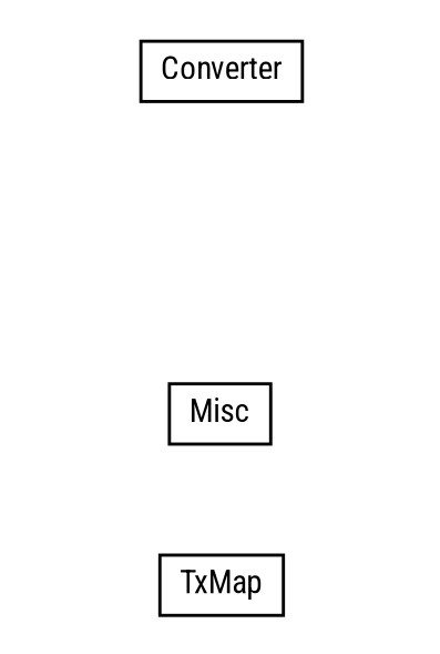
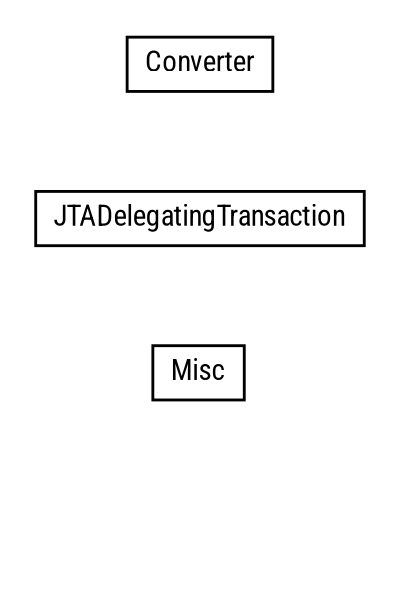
  digraph {
    nodesep=0.25
    ranksep=0.5
    rankdir=LR
    fontname="Roboto Condensed"
    node [fontcolor=black fontname="Roboto Condensed" fontsize=10.0 shape=plaintext]
-   n1 [label=<<table title="pt.ist.fenixframework.util.TxMap" border="0" cellborder="1" cellspacing="0" cellpadding="2" port="p" href="./TxMap.html"> 		<tr><td><table border="0" cellspacing="0" cellpadding="1"> <tr><td align="center" balign="center"> TxMap </td></tr> 		</table></td></tr> 		</table>>]
    n2 [label=<<table title="pt.ist.fenixframework.util.Misc" border="0" cellborder="1" cellspacing="0" cellpadding="2" port="p" href="./Misc.html"> 		<tr><td><table border="0" cellspacing="0" cellpadding="1"> <tr><td align="center" balign="center"> Misc </td></tr> 		</table></td></tr> 		</table>>]
+   n3 [label=<<table title="pt.ist.fenixframework.util.JTADelegatingTransaction" border="0" cellborder="1" cellspacing="0" cellpadding="2" port="p" href="./JTADelegatingTransaction.html"> 		<tr><td><table border="0" cellspacing="0" cellpadding="1"> <tr><td align="center" balign="center"> JTADelegatingTransaction </td></tr> 		</table></td></tr> 		</table>>]
    n4 [label=<<table title="pt.ist.fenixframework.util.Converter" border="0" cellborder="1" cellspacing="0" cellpadding="2" port="p" href="./Converter.html"> 		<tr><td><table border="0" cellspacing="0" cellpadding="1"> <tr><td align="center" balign="center"> Converter </td></tr> 		</table></td></tr> 		</table>>]
  }
